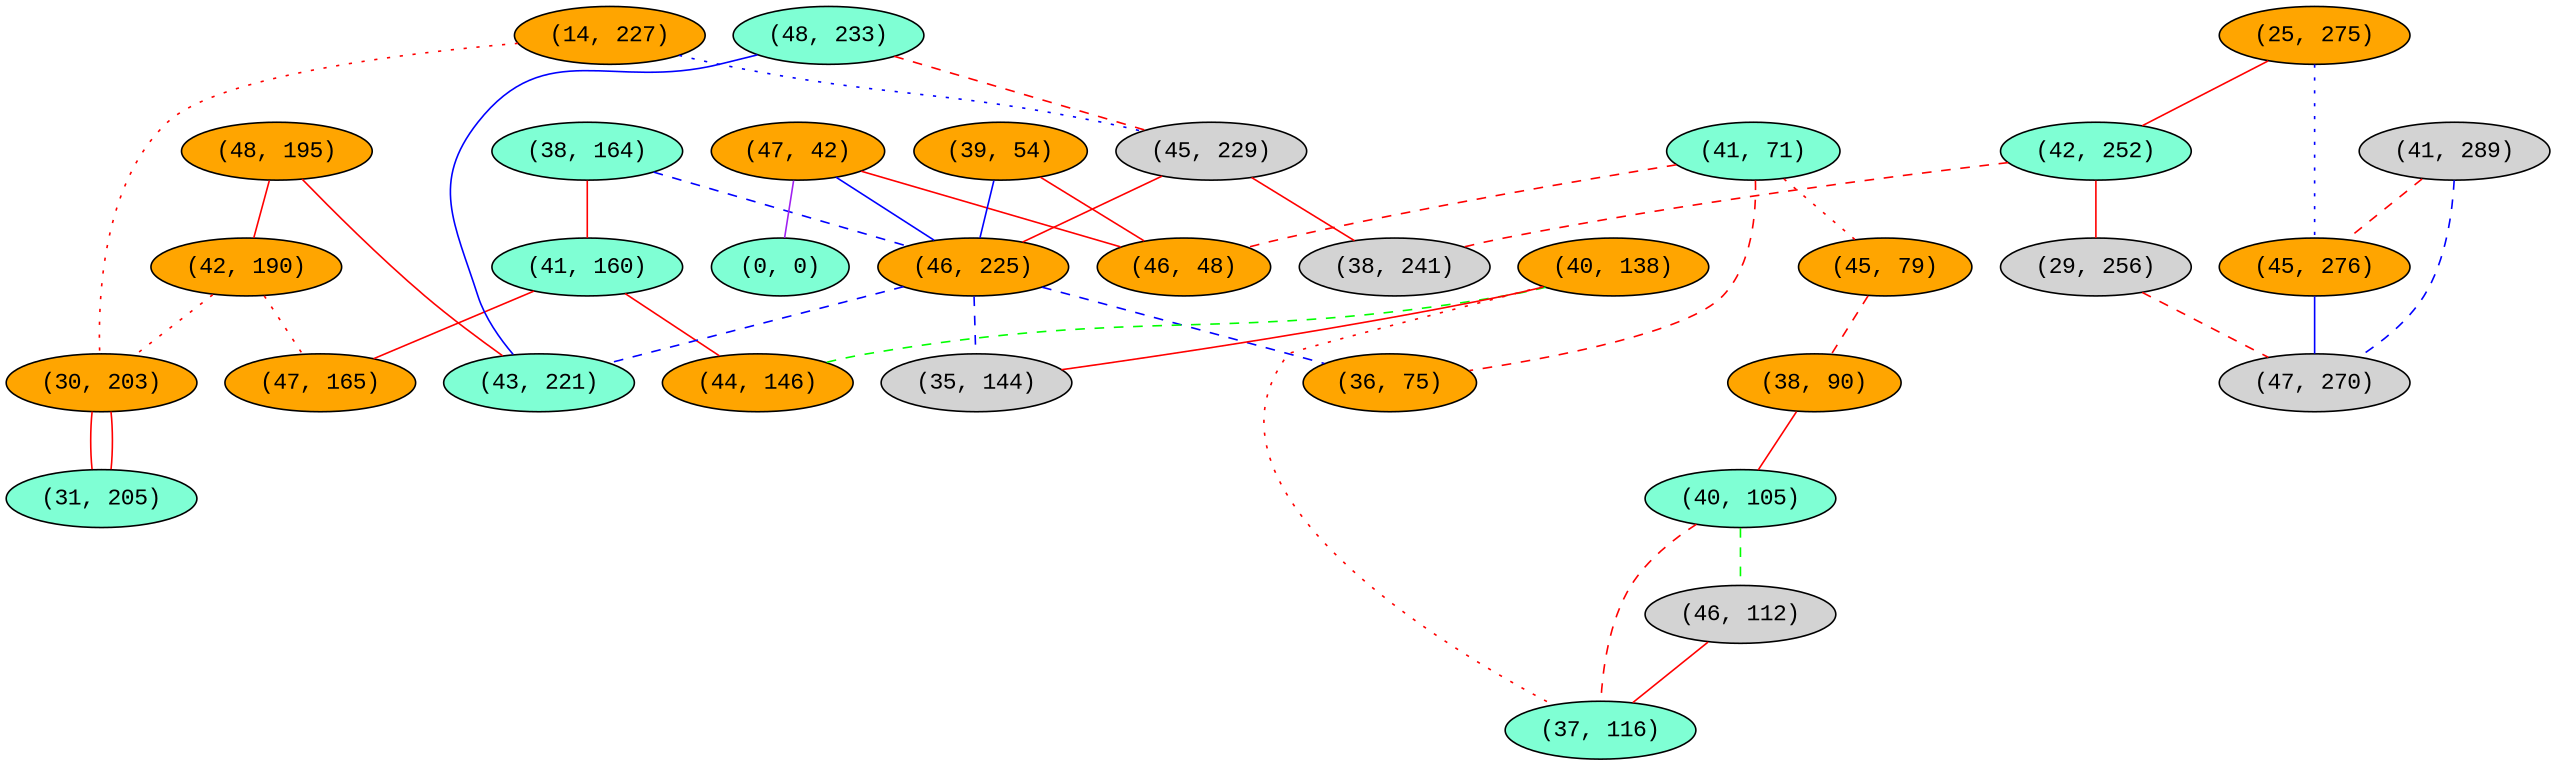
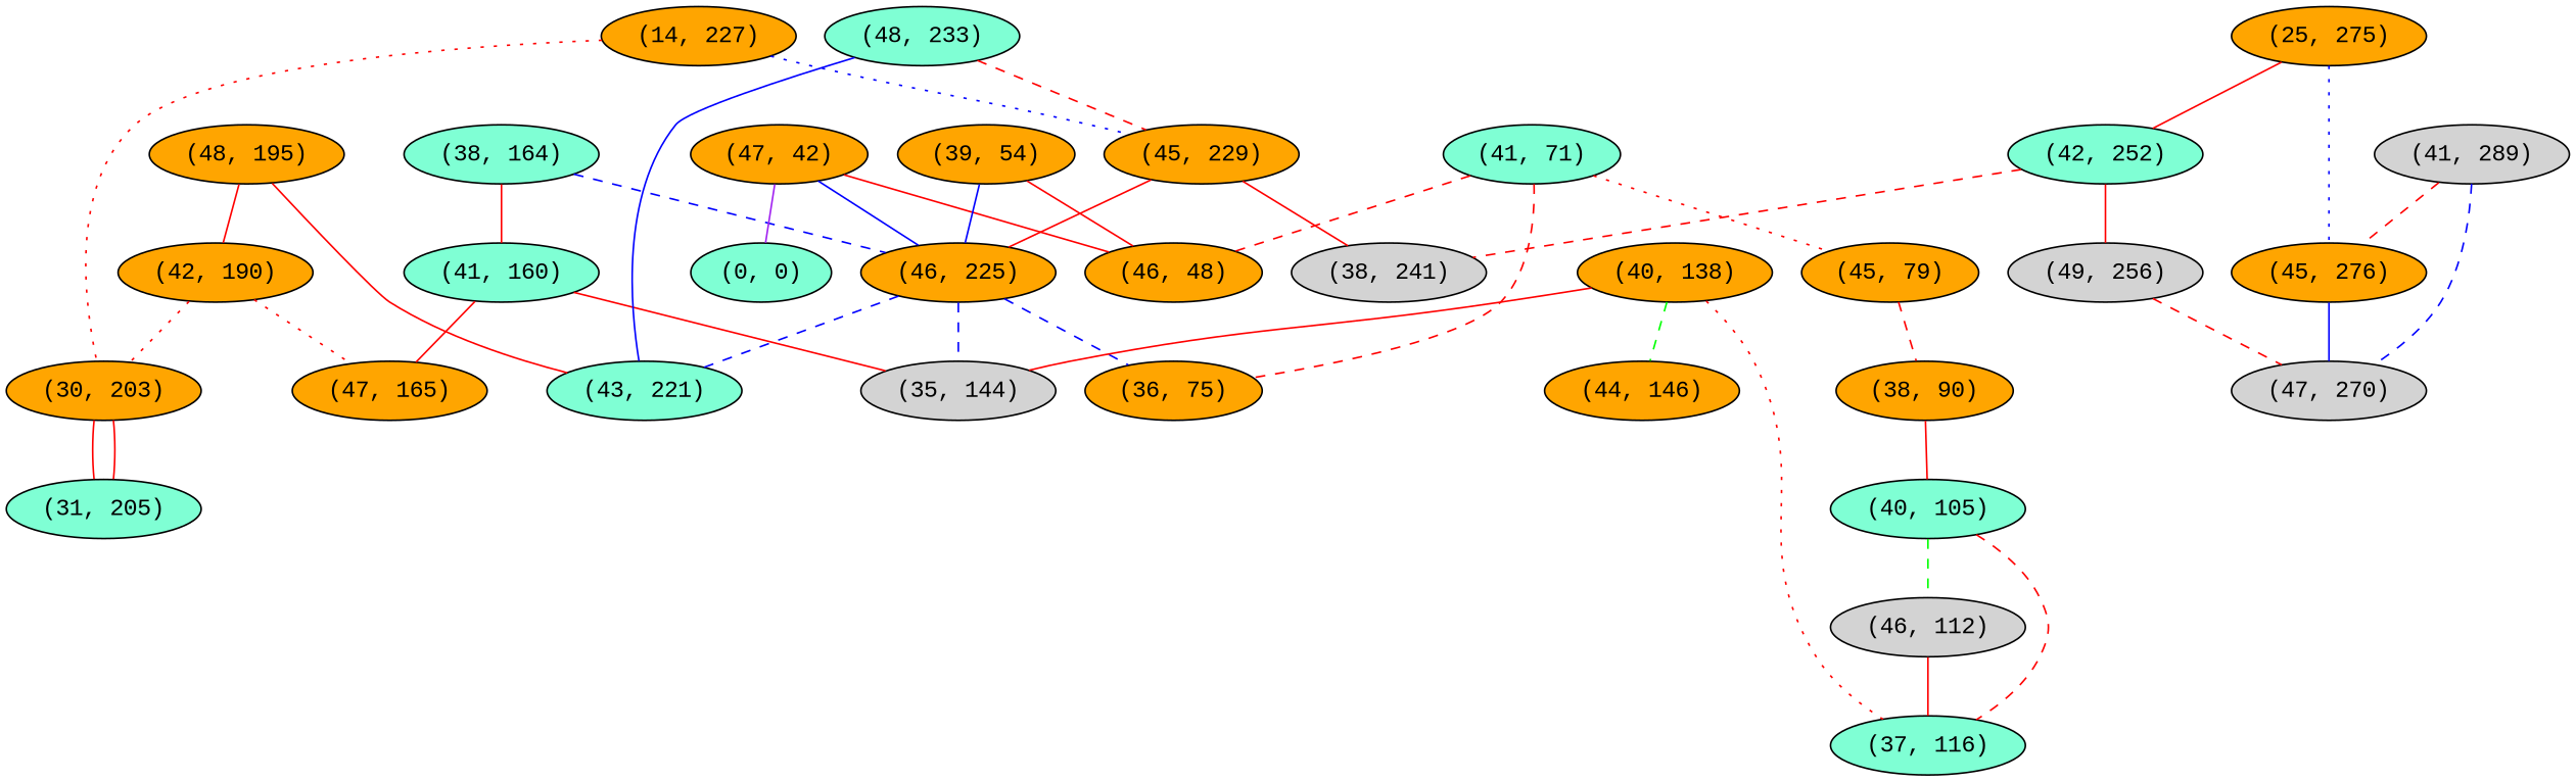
  graph {
    fontname="Liberation Mono"
    node [fillcolor=orange fontname="Liberation Mono" style=filled]
    edge [color=red fontname="Liberation Mono" style=solid weight=1]
    "(38, 164)" [fillcolor=aquamarine]
    "(41, 160)" [fillcolor=aquamarine]
    "(46, 225)"
    "(47, 165)"
    "(44, 146)"
    "(43, 221)" [fillcolor=aquamarine]
    "(36, 75)"
    "(35, 144)" [fillcolor=lightgrey]
    "(42, 252)" [fillcolor=aquamarine]
    "(25, 275)"
    "(45, 276)"
-   "(49, 256)" [fillcolor=lightgrey label="(29, 256)"]
+   "(49, 256)" [fillcolor=lightgrey]
    "(38, 241)" [fillcolor=lightgrey]
    "(47, 270)" [fillcolor=lightgrey]
    "(41, 289)" [fillcolor=lightgrey]
    "(48, 233)" [fillcolor=aquamarine]
-   "(45, 229)" [fillcolor=lightgrey]
+   "(45, 229)"
    "(48, 195)"
    "(42, 190)"
    "(30, 203)"
    "(31, 205)" [fillcolor=aquamarine]
    "(47, 42)"
    "(46, 48)"
    "(0, 0)" [fillcolor=aquamarine]
    "(14, 227)"
    "(39, 54)"
    "(41, 71)" [fillcolor=aquamarine]
    "(45, 79)"
    "(38, 90)"
    "(40, 105)" [fillcolor=aquamarine]
    "(37, 116)" [fillcolor=aquamarine]
    "(46, 112)" [fillcolor=lightgrey]
    "(40, 138)"
    "(38, 164)" -- "(41, 160)"
    "(38, 164)" -- "(46, 225)" [color=blue style=dashed weight=3]
    "(41, 160)" -- "(47, 165)"
-   "(41, 160)" -- "(44, 146)"
+   "(41, 160)" -- "(35, 144)"
    "(46, 225)" -- "(43, 221)" [color=blue style=dashed weight=3]
    "(46, 225)" -- "(36, 75)" [color=blue style=dashed weight=3]
    "(46, 225)" -- "(35, 144)" [color=blue style=dashed weight=3]
    "(42, 252)" -- "(49, 256)"
    "(42, 252)" -- "(38, 241)" [style=dashed]
    "(25, 275)" -- "(42, 252)"
    "(25, 275)" -- "(45, 276)" [color=blue style=dotted weight=3]
    "(45, 276)" -- "(47, 270)" [color=blue weight=3]
    "(49, 256)" -- "(47, 270)" [style=dashed]
    "(41, 289)" -- "(45, 276)" [style=dashed]
    "(41, 289)" -- "(47, 270)" [color=blue style=dashed weight=3]
    "(48, 233)" -- "(43, 221)" [color=blue weight=3]
    "(48, 233)" -- "(45, 229)" [style=dashed]
    "(45, 229)" -- "(46, 225)"
    "(45, 229)" -- "(38, 241)"
    "(48, 195)" -- "(43, 221)"
    "(48, 195)" -- "(42, 190)"
    "(42, 190)" -- "(47, 165)" [style=dotted]
    "(42, 190)" -- "(30, 203)" [style=dotted]
    "(30, 203)" -- "(31, 205)"
    "(30, 203)" -- "(31, 205)"
    "(47, 42)" -- "(46, 225)" [color=blue weight=3]
    "(47, 42)" -- "(46, 48)"
    "(47, 42)" -- "(0, 0)" [color=purple weight=4]
    "(14, 227)" -- "(45, 229)" [color=blue style=dotted weight=3]
    "(14, 227)" -- "(30, 203)" [style=dotted]
    "(39, 54)" -- "(46, 225)" [color=blue weight=3]
    "(39, 54)" -- "(46, 48)"
    "(41, 71)" -- "(36, 75)" [style=dashed]
    "(41, 71)" -- "(46, 48)" [style=dashed]
    "(41, 71)" -- "(45, 79)" [style=dotted]
    "(45, 79)" -- "(38, 90)" [style=dashed]
    "(38, 90)" -- "(40, 105)"
    "(40, 105)" -- "(37, 116)" [style=dashed]
    "(40, 105)" -- "(46, 112)" [color=green style=dashed weight=2]
    "(46, 112)" -- "(37, 116)"
    "(40, 138)" -- "(44, 146)" [color=green style=dashed weight=2]
    "(40, 138)" -- "(35, 144)"
    "(40, 138)" -- "(37, 116)" [style=dotted]
  }
